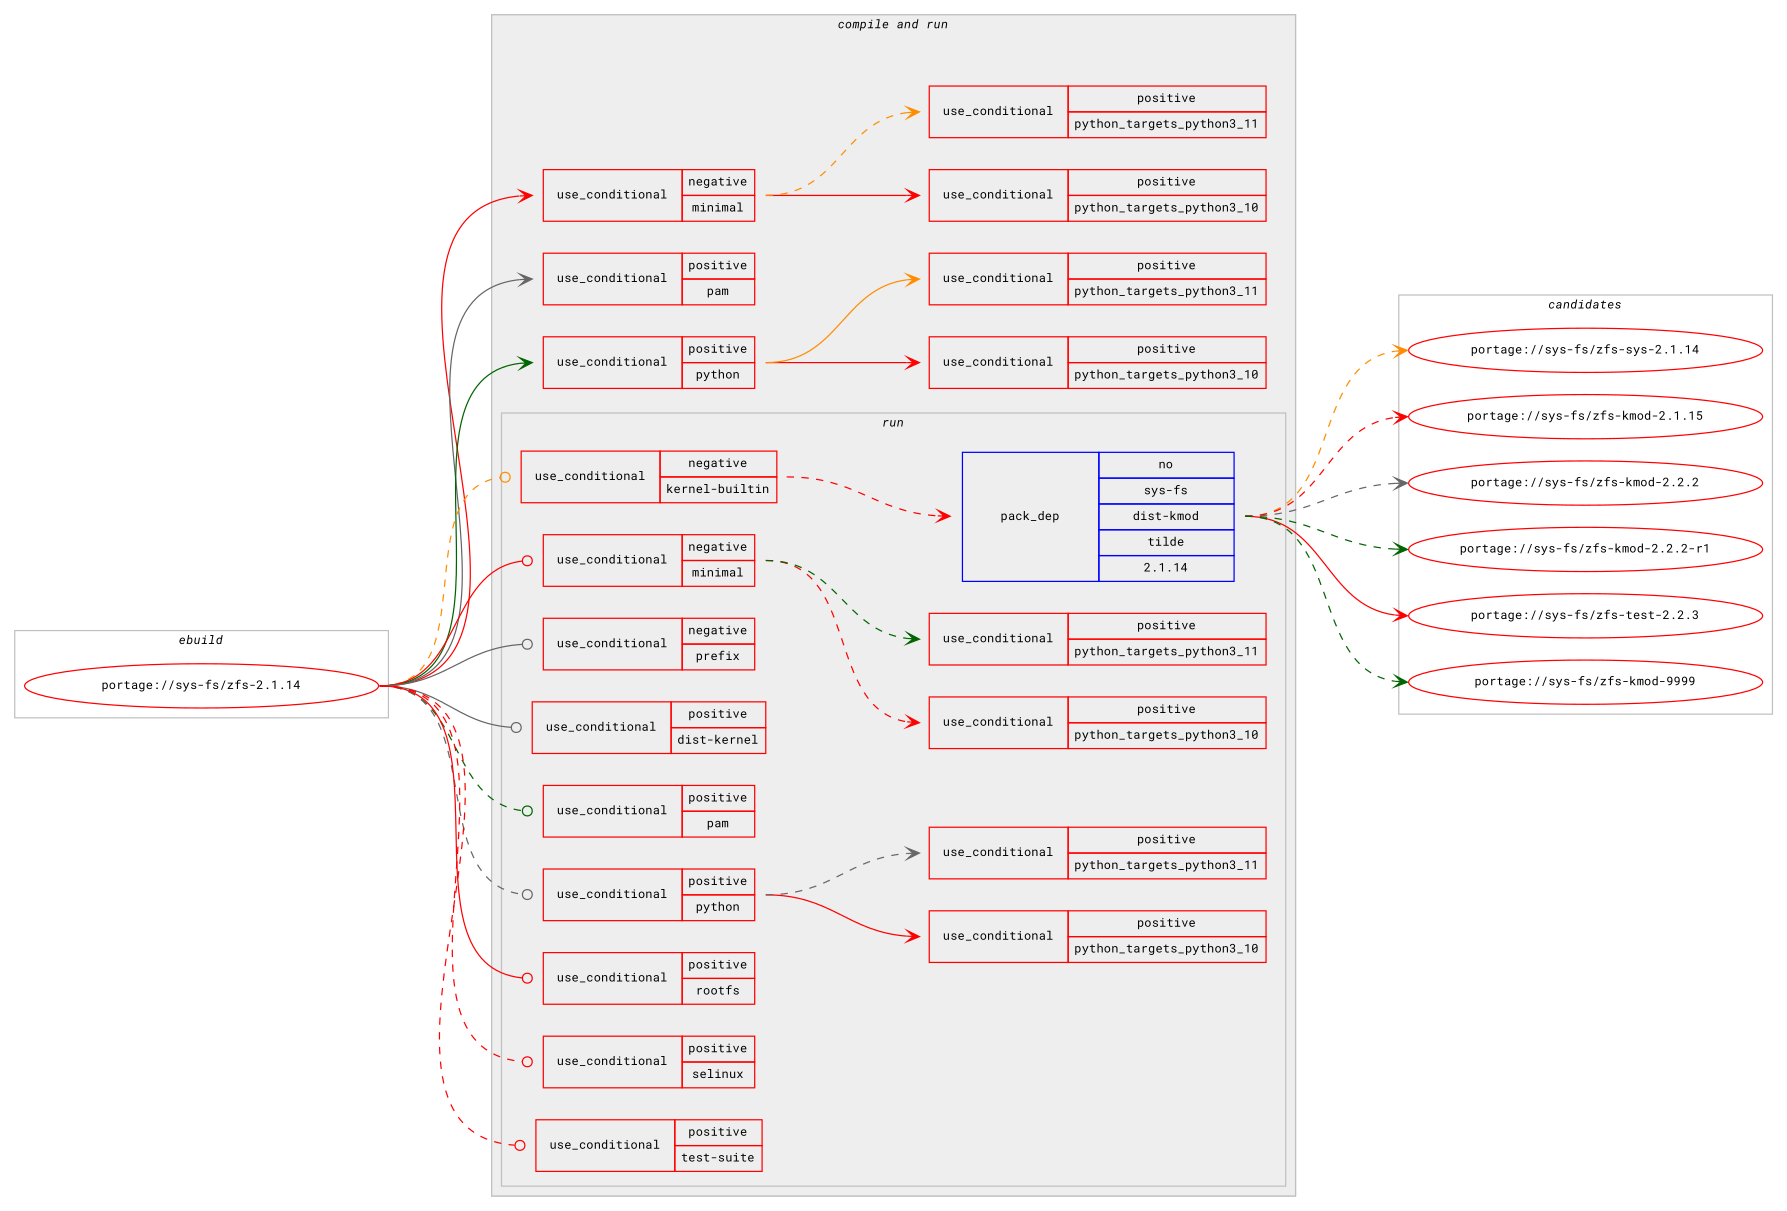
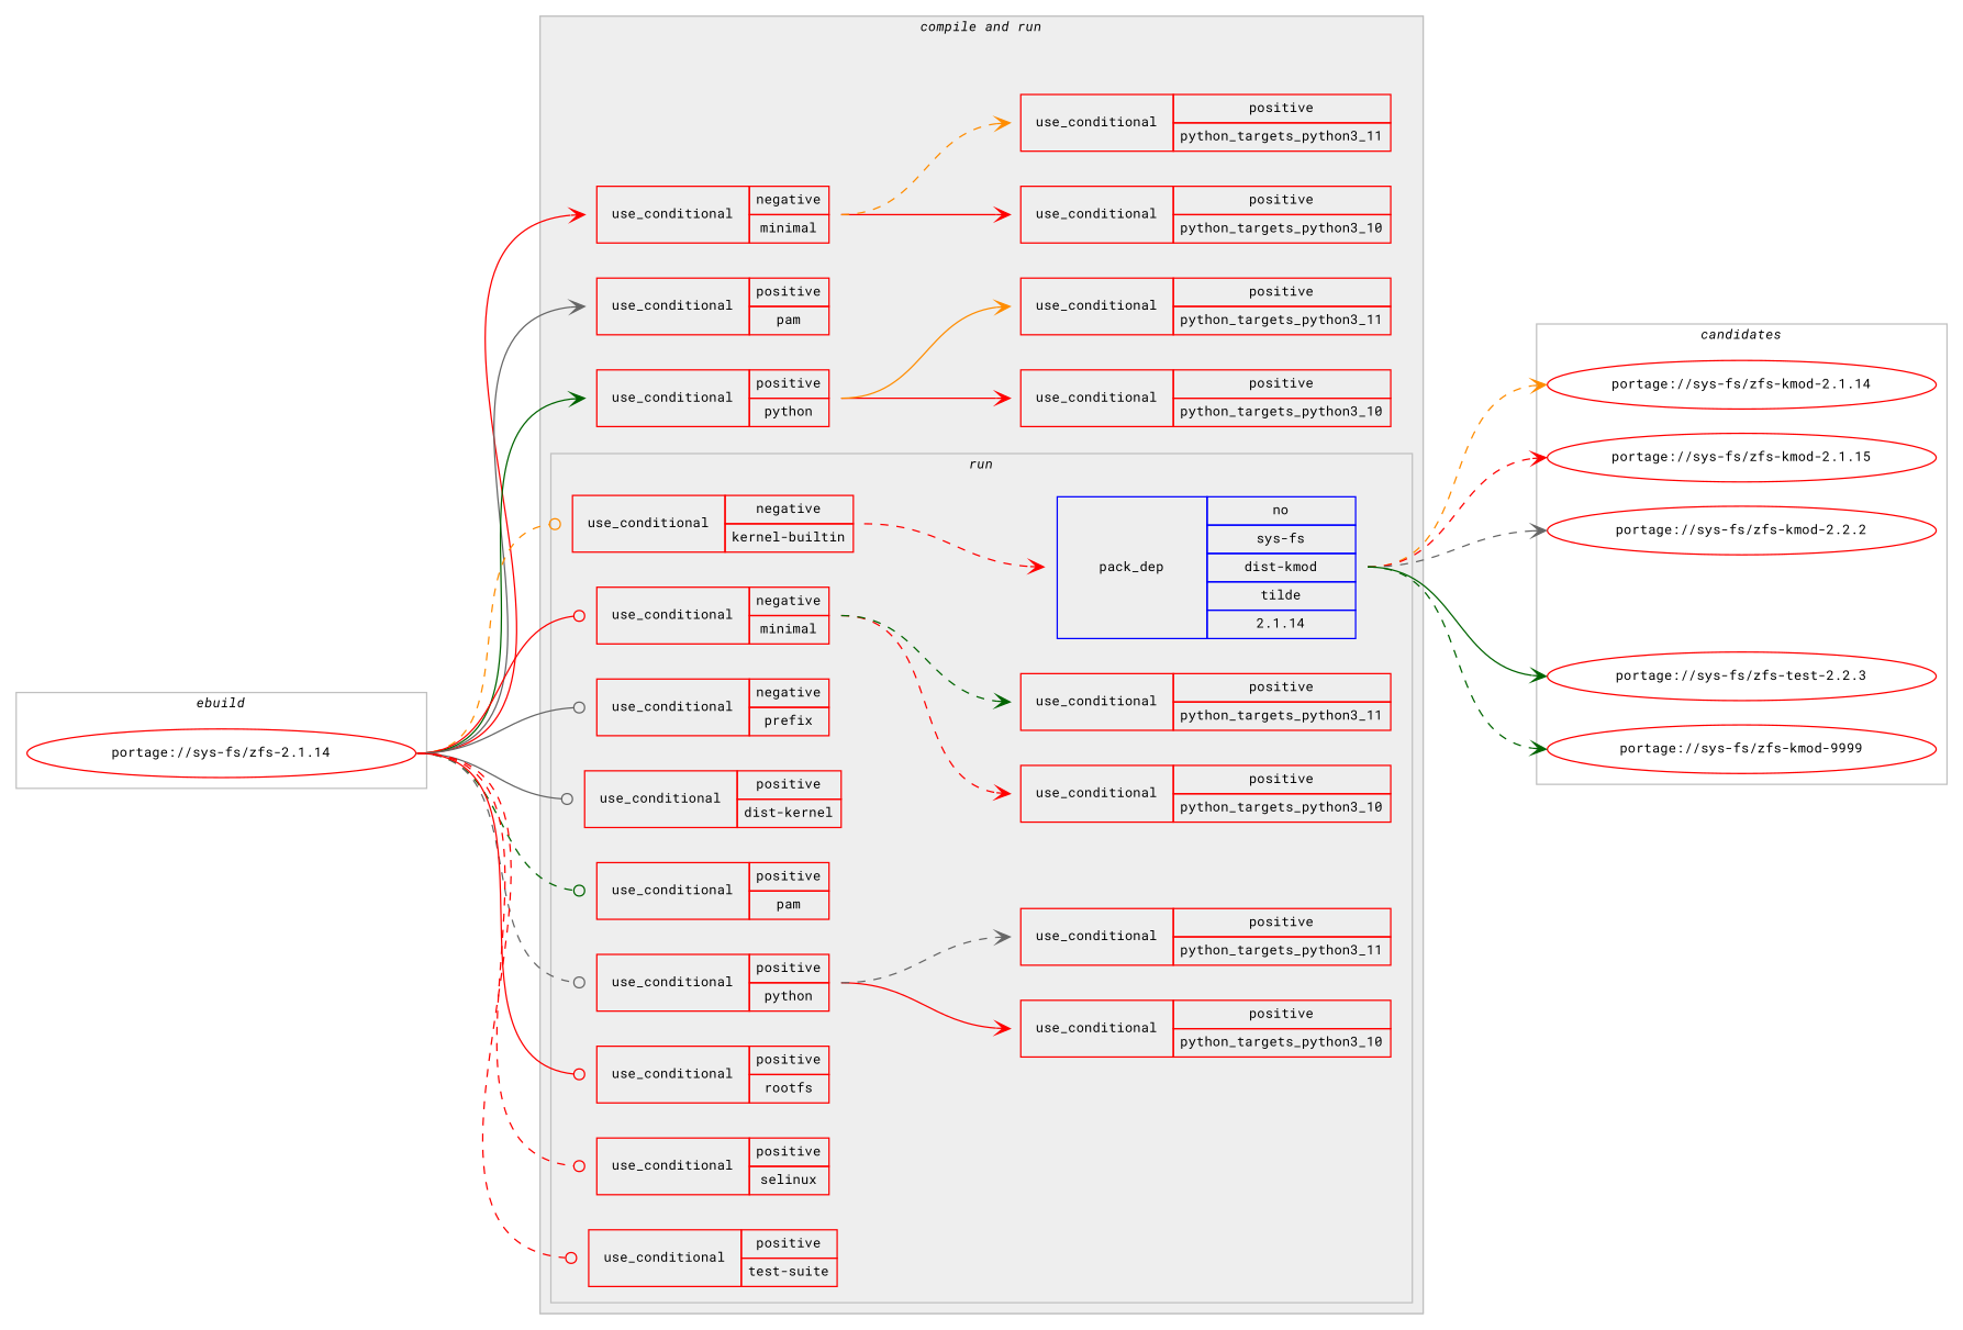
  digraph {
    compound=true
    concentrate=true
    fontname="Roboto Mono"
    fontsize=10
    newrank=true
    rankdir=LR
    ranksep=1.5
    node [color=red fontname="Roboto Mono" fontsize=10 shape=none]
    edge [arrowhead=vee color=red fontname="Roboto Mono" headport=w style=dashed tailport=e weight=20]
    n1 [label="portage://sys-fs/zfs-2.1.14" width=4 shape=""]
    n2 [label=<<TABLE BORDER="0" CELLBORDER="1" CELLSPACING="0" CELLPADDING="4"><TR><TD ROWSPAN="3" CELLPADDING="10">use_conditional</TD></TR><TR><TD>positive</TD></TR><TR><TD>python_targets_python3_10</TD></TR></TABLE>>]
    n3 [label=<<TABLE BORDER="0" CELLBORDER="1" CELLSPACING="0" CELLPADDING="4"><TR><TD ROWSPAN="3" CELLPADDING="10">use_conditional</TD></TR><TR><TD>positive</TD></TR><TR><TD>python_targets_python3_11</TD></TR></TABLE>>]
    n4 [label=<<TABLE BORDER="0" CELLBORDER="1" CELLSPACING="0" CELLPADDING="4"><TR><TD ROWSPAN="3" CELLPADDING="10">use_conditional</TD></TR><TR><TD>negative</TD></TR><TR><TD>minimal</TD></TR></TABLE>>]
    n5 [label=<<TABLE BORDER="0" CELLBORDER="1" CELLSPACING="0" CELLPADDING="4"><TR><TD ROWSPAN="3" CELLPADDING="10">use_conditional</TD></TR><TR><TD>positive</TD></TR><TR><TD>pam</TD></TR></TABLE>>]
    n6 [label=<<TABLE BORDER="0" CELLBORDER="1" CELLSPACING="0" CELLPADDING="4"><TR><TD ROWSPAN="3" CELLPADDING="10">use_conditional</TD></TR><TR><TD>positive</TD></TR><TR><TD>python_targets_python3_10</TD></TR></TABLE>>]
    n7 [label=<<TABLE BORDER="0" CELLBORDER="1" CELLSPACING="0" CELLPADDING="4"><TR><TD ROWSPAN="3" CELLPADDING="10">use_conditional</TD></TR><TR><TD>positive</TD></TR><TR><TD>python_targets_python3_11</TD></TR></TABLE>>]
    n8 [label=<<TABLE BORDER="0" CELLBORDER="1" CELLSPACING="0" CELLPADDING="4"><TR><TD ROWSPAN="3" CELLPADDING="10">use_conditional</TD></TR><TR><TD>positive</TD></TR><TR><TD>python</TD></TR></TABLE>>]
    n9 [color=blue label=<<TABLE BORDER="0" CELLBORDER="1" CELLSPACING="0" CELLPADDING="4" WIDTH="220"><TR><TD ROWSPAN="6" CELLPADDING="30">pack_dep</TD></TR><TR><TD WIDTH="110">no</TD></TR><TR><TD>sys-fs</TD></TR><TR><TD>dist-kmod</TD></TR><TR><TD>tilde</TD></TR><TR><TD>2.1.14</TD></TR></TABLE>>]
    n10 [label=<<TABLE BORDER="0" CELLBORDER="1" CELLSPACING="0" CELLPADDING="4"><TR><TD ROWSPAN="3" CELLPADDING="10">use_conditional</TD></TR><TR><TD>negative</TD></TR><TR><TD>kernel-builtin</TD></TR></TABLE>>]
    n11 [label=<<TABLE BORDER="0" CELLBORDER="1" CELLSPACING="0" CELLPADDING="4"><TR><TD ROWSPAN="3" CELLPADDING="10">use_conditional</TD></TR><TR><TD>positive</TD></TR><TR><TD>python_targets_python3_10</TD></TR></TABLE>>]
    n12 [label=<<TABLE BORDER="0" CELLBORDER="1" CELLSPACING="0" CELLPADDING="4"><TR><TD ROWSPAN="3" CELLPADDING="10">use_conditional</TD></TR><TR><TD>positive</TD></TR><TR><TD>python_targets_python3_11</TD></TR></TABLE>>]
    n13 [label=<<TABLE BORDER="0" CELLBORDER="1" CELLSPACING="0" CELLPADDING="4"><TR><TD ROWSPAN="3" CELLPADDING="10">use_conditional</TD></TR><TR><TD>negative</TD></TR><TR><TD>minimal</TD></TR></TABLE>>]
    n14 [label=<<TABLE BORDER="0" CELLBORDER="1" CELLSPACING="0" CELLPADDING="4"><TR><TD ROWSPAN="3" CELLPADDING="10">use_conditional</TD></TR><TR><TD>negative</TD></TR><TR><TD>prefix</TD></TR></TABLE>>]
    n15 [label=<<TABLE BORDER="0" CELLBORDER="1" CELLSPACING="0" CELLPADDING="4"><TR><TD ROWSPAN="3" CELLPADDING="10">use_conditional</TD></TR><TR><TD>positive</TD></TR><TR><TD>dist-kernel</TD></TR></TABLE>>]
    n16 [label=<<TABLE BORDER="0" CELLBORDER="1" CELLSPACING="0" CELLPADDING="4"><TR><TD ROWSPAN="3" CELLPADDING="10">use_conditional</TD></TR><TR><TD>positive</TD></TR><TR><TD>pam</TD></TR></TABLE>>]
    n17 [label=<<TABLE BORDER="0" CELLBORDER="1" CELLSPACING="0" CELLPADDING="4"><TR><TD ROWSPAN="3" CELLPADDING="10">use_conditional</TD></TR><TR><TD>positive</TD></TR><TR><TD>python_targets_python3_10</TD></TR></TABLE>>]
    n18 [label=<<TABLE BORDER="0" CELLBORDER="1" CELLSPACING="0" CELLPADDING="4"><TR><TD ROWSPAN="3" CELLPADDING="10">use_conditional</TD></TR><TR><TD>positive</TD></TR><TR><TD>python_targets_python3_11</TD></TR></TABLE>>]
    n19 [label=<<TABLE BORDER="0" CELLBORDER="1" CELLSPACING="0" CELLPADDING="4"><TR><TD ROWSPAN="3" CELLPADDING="10">use_conditional</TD></TR><TR><TD>positive</TD></TR><TR><TD>python</TD></TR></TABLE>>]
    n20 [label=<<TABLE BORDER="0" CELLBORDER="1" CELLSPACING="0" CELLPADDING="4"><TR><TD ROWSPAN="3" CELLPADDING="10">use_conditional</TD></TR><TR><TD>positive</TD></TR><TR><TD>rootfs</TD></TR></TABLE>>]
    n21 [label=<<TABLE BORDER="0" CELLBORDER="1" CELLSPACING="0" CELLPADDING="4"><TR><TD ROWSPAN="3" CELLPADDING="10">use_conditional</TD></TR><TR><TD>positive</TD></TR><TR><TD>selinux</TD></TR></TABLE>>]
    n22 [label=<<TABLE BORDER="0" CELLBORDER="1" CELLSPACING="0" CELLPADDING="4"><TR><TD ROWSPAN="3" CELLPADDING="10">use_conditional</TD></TR><TR><TD>positive</TD></TR><TR><TD>test-suite</TD></TR></TABLE>>]
-   n23 [label="portage://sys-fs/zfs-sys-2.1.14" width=4 shape=""]
+   n23 [label="portage://sys-fs/zfs-kmod-2.1.14" width=4 shape=""]
    n24 [label="portage://sys-fs/zfs-kmod-2.1.15" width=4 shape=""]
    n25 [label="portage://sys-fs/zfs-kmod-2.2.2" width=4 shape=""]
-   n26 [label="portage://sys-fs/zfs-kmod-2.2.2-r1" width=4 shape=""]
    n27 [label="portage://sys-fs/zfs-test-2.2.3" width=4 shape=""]
    n28 [label="portage://sys-fs/zfs-kmod-9999" width=4 shape=""]
    subgraph cluster_1 {
      color=gray
      label=<<i>ebuild</i>>
      rank=same
      n1
    }
    subgraph cluster_2 {
      color=gray
      label=<<i>dependencies</i>>
      subgraph cluster_3 {
        color=gray
        fillcolor="#eeeeee"
        label=<<i>compile</i>>
        style=filled
        subgraph sub_4 {
          color=gray
          fillcolor="#eeeeee"
          label=<<i>compile</i>>
          style=filled
          n4
          subgraph sub_5 {
            color=gray
            fillcolor="#eeeeee"
            label=<<i>compile</i>>
            style=filled
            n2
          }
          subgraph sub_6 {
            color=gray
            fillcolor="#eeeeee"
            label=<<i>compile</i>>
            style=filled
            n3
          }
        }
        subgraph sub_7 {
          color=gray
          fillcolor="#eeeeee"
          label=<<i>compile</i>>
          style=filled
          n5
        }
        subgraph sub_8 {
          color=gray
          fillcolor="#eeeeee"
          label=<<i>compile</i>>
          style=filled
          n8
          subgraph sub_9 {
            color=gray
            fillcolor="#eeeeee"
            label=<<i>compile</i>>
            style=filled
            n6
          }
          subgraph sub_10 {
            color=gray
            fillcolor="#eeeeee"
            label=<<i>compile</i>>
            style=filled
            n7
          }
        }
      }
      subgraph cluster_11 {
        color=gray
        fillcolor="#eeeeee"
        label=<<i>compile and run</i>>
        style=filled
      }
      subgraph cluster_12 {
        color=gray
        fillcolor="#eeeeee"
        label=<<i>run</i>>
        style=filled
        subgraph sub_13 {
          color=gray
          fillcolor="#eeeeee"
          label=<<i>run</i>>
          style=filled
          n10
          subgraph sub_14 {
            color=gray
            fillcolor="#eeeeee"
            label=<<i>run</i>>
            style=filled
            n9
          }
        }
        subgraph sub_15 {
          color=gray
          fillcolor="#eeeeee"
          label=<<i>run</i>>
          style=filled
          n13
          subgraph sub_16 {
            color=gray
            fillcolor="#eeeeee"
            label=<<i>run</i>>
            style=filled
            n11
          }
          subgraph sub_17 {
            color=gray
            fillcolor="#eeeeee"
            label=<<i>run</i>>
            style=filled
            n12
          }
        }
        subgraph sub_18 {
          color=gray
          fillcolor="#eeeeee"
          label=<<i>run</i>>
          style=filled
          n14
        }
        subgraph sub_19 {
          color=gray
          fillcolor="#eeeeee"
          label=<<i>run</i>>
          style=filled
          n15
        }
        subgraph sub_20 {
          color=gray
          fillcolor="#eeeeee"
          label=<<i>run</i>>
          style=filled
          n16
        }
        subgraph sub_21 {
          color=gray
          fillcolor="#eeeeee"
          label=<<i>run</i>>
          style=filled
          n19
          subgraph sub_22 {
            color=gray
            fillcolor="#eeeeee"
            label=<<i>run</i>>
            style=filled
            n17
          }
          subgraph sub_23 {
            color=gray
            fillcolor="#eeeeee"
            label=<<i>run</i>>
            style=filled
            n18
          }
        }
        subgraph sub_24 {
          color=gray
          fillcolor="#eeeeee"
          label=<<i>run</i>>
          style=filled
          n20
        }
        subgraph sub_25 {
          color=gray
          fillcolor="#eeeeee"
          label=<<i>run</i>>
          style=filled
          n21
        }
        subgraph sub_26 {
          color=gray
          fillcolor="#eeeeee"
          label=<<i>run</i>>
          style=filled
          n22
        }
      }
    }
    subgraph cluster_27 {
      color=gray
      label=<<i>candidates</i>>
      rank=same
      subgraph sub_28 {
        color=black
        label=<<i>candidates</i>>
        nodesep=1
        rank=same
        n23
        n24
        n25
-       n26
        n27
        n28
      }
    }
    n1 -> n4 [style=solid]
    n1 -> n5 [color=gray40 style=solid]
    n1 -> n8 [color=darkgreen style=solid]
    n1 -> n10 [arrowhead=odot color=darkorange]
    n1 -> n13 [arrowhead=odot style=solid]
    n1 -> n14 [arrowhead=odot color=gray40 style=solid]
    n1 -> n15 [arrowhead=odot color=gray40 style=solid]
    n1 -> n16 [arrowhead=odot color=darkgreen]
    n1 -> n19 [arrowhead=odot color=gray40]
    n1 -> n20 [arrowhead=odot style=solid]
    n1 -> n21 [arrowhead=odot]
    n1 -> n22 [arrowhead=odot]
    n4 -> n2 [style=solid]
    n4 -> n3 [color=darkorange]
    n8 -> n6 [style=solid]
    n8 -> n7 [color=darkorange style=solid]
    n9 -> n23 [color=darkorange weight=100]
    n9 -> n24 [weight=100]
    n9 -> n25 [color=gray40 weight=100]
-   n9 -> n26 [color=darkgreen weight=100]
-   n9 -> n27 [style=solid weight=100]
+   n9 -> n27 [color=darkgreen style=solid weight=100]
    n9 -> n28 [color=darkgreen weight=100]
    n10 -> n9
    n13 -> n11
    n13 -> n12 [color=darkgreen]
    n19 -> n17 [style=solid]
    n19 -> n18 [color=gray40]
  }
